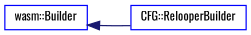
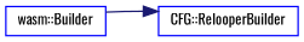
  digraph {
    rankdir=LR
    fontname=Oswald
    node [color=blue fillcolor=white fontname=Oswald fontsize=10 shape=record style=filled]
    n1 [height=0.2 label="wasm::Builder" width=0.4]
    n2 [height=0.2 label="CFG::RelooperBuilder" width=0.4]
-   n1 -> n2 [color=midnightblue dir=back fontname=Oswald fontsize=10 labelfontname=Helvetica labelfontsize=10 style=solid]
+   n2 -> n1 [color=midnightblue dir=back fontname=Oswald fontsize=10 labelfontname=Helvetica labelfontsize=10 style=solid]
  }
